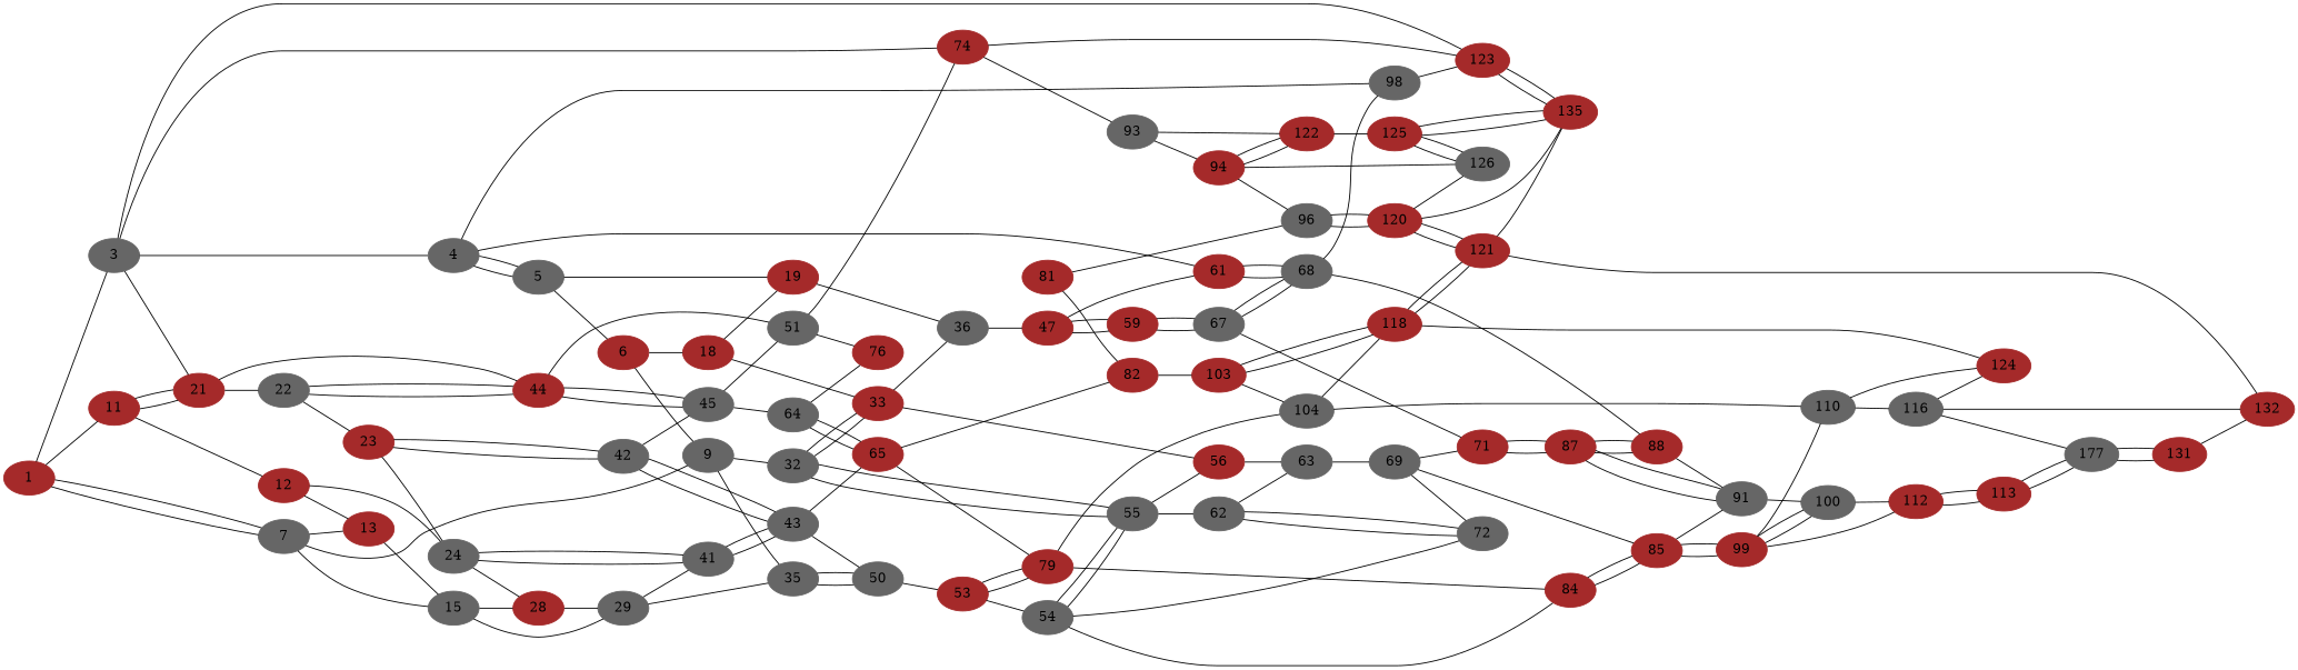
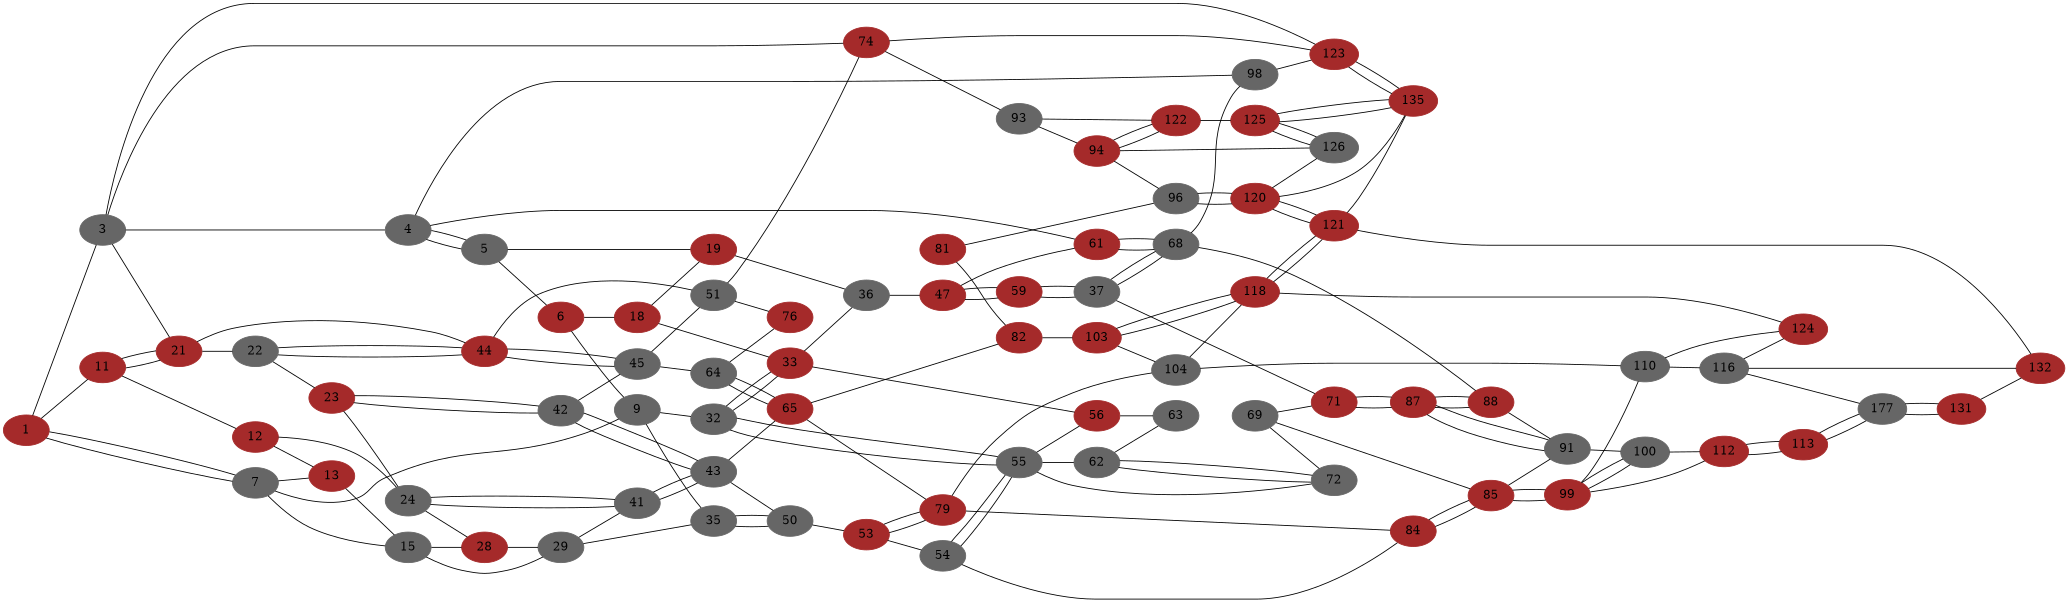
  graph {
    fontname="DejaVu Serif"
    rankdir=LR
    node [color=brown fontname="DejaVu Serif" style=filled]
    edge [fontname="DejaVu Serif"]
    1 [super="+2"]
    3 [color=gray40 super="+26"]
    7 [color=gray40 super="+8"]
    11
    4 [color=gray40 super="+38"]
    21 [super="+27"]
    74 [super="+107"]
    123
    9 [color=gray40 super="+31"]
    13 [super="+14"]
    15 [color=gray40 super="+16"]
    12 [super="+17"]
    5 [color=gray40]
    61
    98 [color=gray40]
    22 [color=gray40]
    44 [super="+46"]
    93 [color=gray40 super="+108"]
    135 [super="+136"]
    6 [super="+10"]
    19 [super="+20"]
    68 [color=gray40 super="+90"]
    18 [super="+34"]
    36 [color=gray40 super="+40"]
    32 [color=gray40]
    35 [color=gray40]
    33 [super="+39"]
    28
    29 [color=gray40 super="+30"]
    55 [color=gray40 super="+60"]
    50 [color=gray40]
    24 [color=gray40 super="+25"]
    41 [color=gray40]
    56 [super="+57"]
    47 [super="+48"]
    23
    45 [color=gray40 super="+52"]
    51 [color=gray40 super="+75"]
    42 [color=gray40]
    43 [color=gray40 super="+49"]
    62 [color=gray40]
    63 [color=gray40 super="+66"]
    53
    59
    65 [super="+78"]
    64 [color=gray40]
    79 [super="+83"]
    82 [super="+102"]
    76 [super="+77"]
-   67 [color=gray40]
+   67 [color=gray40 label=37]
    54 [color=gray40 super="+73"]
    72 [color=gray40]
    84
    104 [color=gray40 super="+109"]
    85 [super="+86"]
    69 [color=gray40 super="+70"]
    71
    88 [super="+89"]
    103
    87
    91 [color=gray40 super="+101"]
    99 [super="+111"]
    94 [super="+95"]
    122
    110 [color=gray40 super="+115"]
    118 [super="+119"]
    81 [super="+97"]
    96 [color=gray40]
    120 [super="+127"]
    100 [color=gray40 super="+105"]
    112
    126 [color=gray40]
    125
    121 [super="+134"]
    116 [color=gray40 super="+128"]
    124
    113 [super="+114"]
    n78 [color=gray40 label=177]
    132
    131 [super="+133"]
    1 -- 3
    1 -- 7
    1 -- 7
    1 -- 11
    3 -- 4
    3 -- 21
    3 -- 74
    3 -- 123
    7 -- 9
    7 -- 13
    7 -- 15
    11 -- 21
    11 -- 21
    11 -- 12
    4 -- 5
    4 -- 5
    4 -- 61
    4 -- 98
    21 -- 22
    21 -- 44
    74 -- 123
    74 -- 93
    123 -- 135
    123 -- 135
    9 -- 32
    9 -- 35
    13 -- 15
    15 -- 28
    15 -- 29
    12 -- 13 [weight=2]
    12 -- 24
    5 -- 6
    5 -- 19
    61 -- 68
    61 -- 68
    98 -- 123
    22 -- 44
    22 -- 44
    22 -- 23
    44 -- 45
    44 -- 45
    44 -- 51
    93 -- 94
    93 -- 122
    6 -- 9
    6 -- 18
    19 -- 36
    68 -- 98
    68 -- 88
    18 -- 19 [weight=2]
    18 -- 33
    36 -- 47
    32 -- 33
    32 -- 33
    32 -- 55
    32 -- 55
    35 -- 50
    35 -- 50
    33 -- 36
    33 -- 56
    28 -- 29
    29 -- 35
    29 -- 41
    55 -- 56
    55 -- 62
    50 -- 53
    24 -- 28
    24 -- 41
    24 -- 41
    41 -- 43
    41 -- 43
    56 -- 63
    47 -- 61
    47 -- 59
    47 -- 59
    23 -- 24
    23 -- 42
    23 -- 42
    45 -- 51
    45 -- 64
    51 -- 74
    51 -- 76
    42 -- 45
    42 -- 43
    42 -- 43
    43 -- 50
    43 -- 65
    62 -- 63
    62 -- 72
    62 -- 72
-   63 -- 69
    53 -- 79
    53 -- 79
    53 -- 54
    59 -- 67
    59 -- 67
    65 -- 79
    65 -- 82
    64 -- 65
    64 -- 65
    64 -- 76
    79 -- 84
    79 -- 104
    82 -- 103
    67 -- 68
    67 -- 68
    67 -- 71
    54 -- 55
    54 -- 55
-   54 -- 72
+   55 -- 72
    54 -- 84
    84 -- 85
    84 -- 85
    104 -- 110
    104 -- 118
    85 -- 91
    85 -- 99
    85 -- 99
    69 -- 72
    69 -- 85
    69 -- 71
    71 -- 87
    71 -- 87
    88 -- 91
    103 -- 104
    103 -- 118
    103 -- 118
    87 -- 88
    87 -- 88
    87 -- 91
    87 -- 91
    91 -- 100
    99 -- 110
    99 -- 100
    99 -- 100
    99 -- 112
    94 -- 122
    94 -- 122
    94 -- 96
    94 -- 126
    122 -- 125
    110 -- 116
    110 -- 124
    118 -- 121
    118 -- 121
    118 -- 124
    81 -- 82 [weight=2]
    81 -- 96
    96 -- 120
    96 -- 120
    120 -- 135
    120 -- 126
    120 -- 121
    120 -- 121
    100 -- 112
    112 -- 113
    112 -- 113
    125 -- 135
    125 -- 135
    125 -- 126
    125 -- 126
    121 -- 135
    121 -- 132
    116 -- 124
    116 -- n78
    116 -- 132
    113 -- n78
    113 -- n78
    n78 -- 131
    n78 -- 131
    131 -- 132
  }
